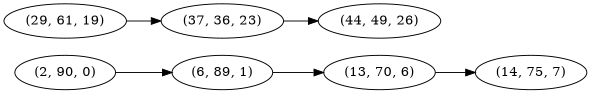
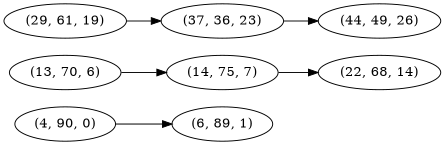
  digraph {
    rankdir=LR
-   "(4, 90, 0)" [label="(2, 90, 0)"]
+   "(4, 90, 0)"
    "(6, 89, 1)"
    n3 [label="(13, 70, 6)"]
    "(14, 75, 7)"
+   "(22, 68, 14)"
    n6 [label="(37, 36, 23)"]
    "(29, 61, 19)"
    "(44, 49, 26)"
    "(4, 90, 0)" -> "(6, 89, 1)"
-   "(6, 89, 1)" -> n3
    n3 -> "(14, 75, 7)"
+   "(14, 75, 7)" -> "(22, 68, 14)"
    n6 -> "(44, 49, 26)"
    "(29, 61, 19)" -> n6
  }
